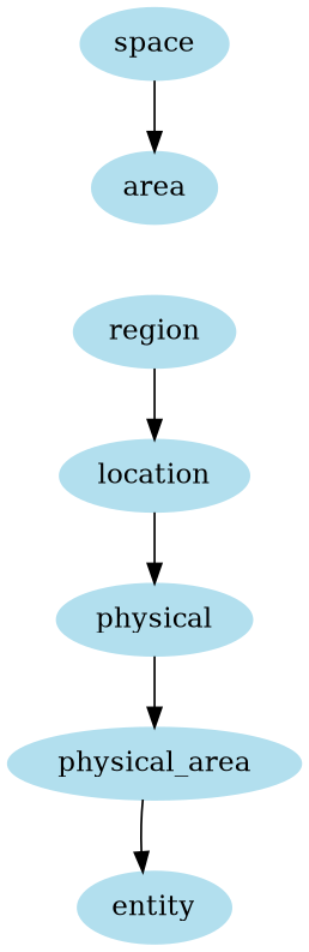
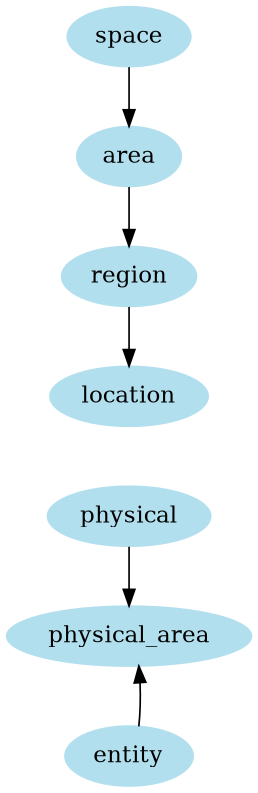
  digraph {
    node [color=lightblue2 style=filled]
    space
    area
    region
    location
    n5 [label=physical]
    n6 [label=physical_area]
    entity
    space -> area
+   area -> region
    region -> location
-   location -> n5
    n5 -> n6
-   n6 -> entity
+   entity -> n6
  }
